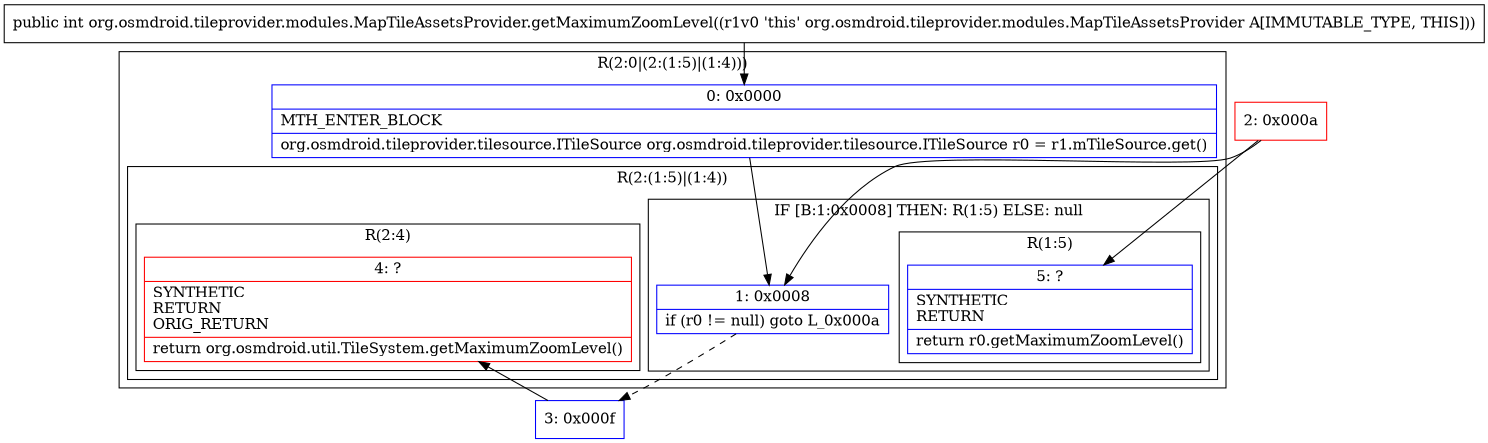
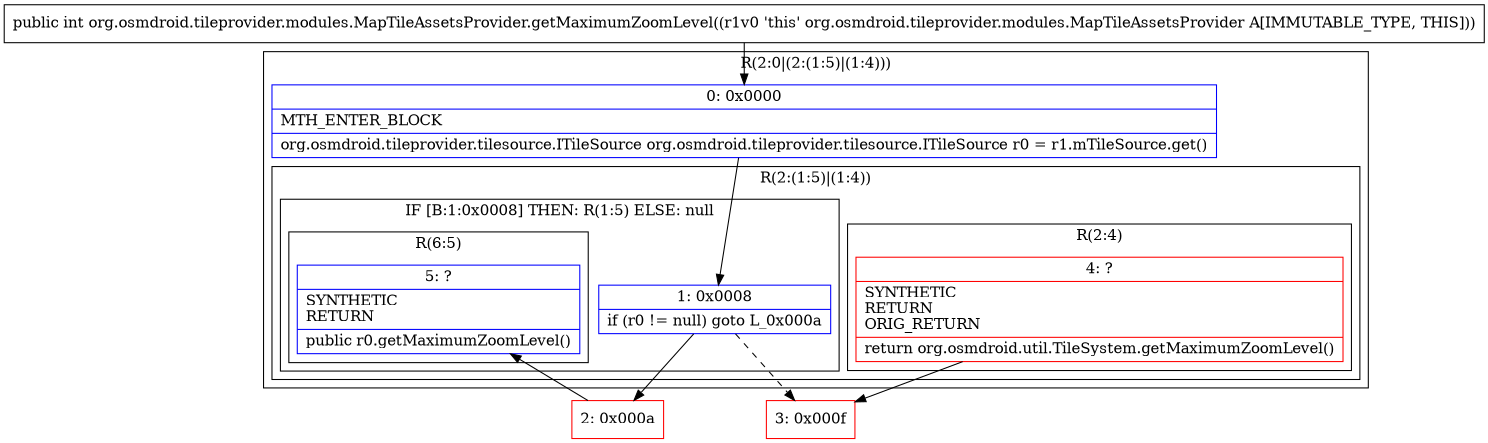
  digraph {
    node [color=blue shape=record]
-   n1 [label="{5\:\ ?|SYNTHETIC\lRETURN\l|return r0.getMaximumZoomLevel()\l}"]
+   n1 [label="{5\:\ ?|SYNTHETIC\lRETURN\l|public r0.getMaximumZoomLevel()\l}"]
    n2 [label="{1\:\ 0x0008|if (r0 != null) goto L_0x000a\l}"]
    n3 [color=red label="{4\:\ ?|SYNTHETIC\lRETURN\lORIG_RETURN\l|return org.osmdroid.util.TileSystem.getMaximumZoomLevel()\l}"]
    n4 [label="{0\:\ 0x0000|MTH_ENTER_BLOCK\l|org.osmdroid.tileprovider.tilesource.ITileSource org.osmdroid.tileprovider.tilesource.ITileSource r0 = r1.mTileSource.get()\l}"]
    n5 [color=red label="{2\:\ 0x000a}"]
-   n6 [label="{3\:\ 0x000f}"]
+   n6 [color=red label="{3\:\ 0x000f}"]
    n7 [label="{public int org.osmdroid.tileprovider.modules.MapTileAssetsProvider.getMaximumZoomLevel((r1v0 'this' org.osmdroid.tileprovider.modules.MapTileAssetsProvider A[IMMUTABLE_TYPE, THIS])) }" color=""]
    subgraph cluster_1 {
      label="R(2:0|(2:(1:5)|(1:4)))"
      n4
      subgraph cluster_2 {
        label="R(2:(1:5)|(1:4))"
        subgraph cluster_3 {
          label="IF [B:1:0x0008] THEN: R(1:5) ELSE: null"
          n2
          subgraph cluster_4 {
-           label="R(1:5)"
+           label="R(6:5)"
            n1
          }
        }
        subgraph cluster_5 {
          label="R(2:4)"
          n3
        }
      }
    }
-   n5 -> n2
+   n2 -> n5
    n2 -> n6 [style=dashed]
    n4 -> n2
    n5 -> n1
-   n6 -> n3
+   n3 -> n6
    n7 -> n4
  }
